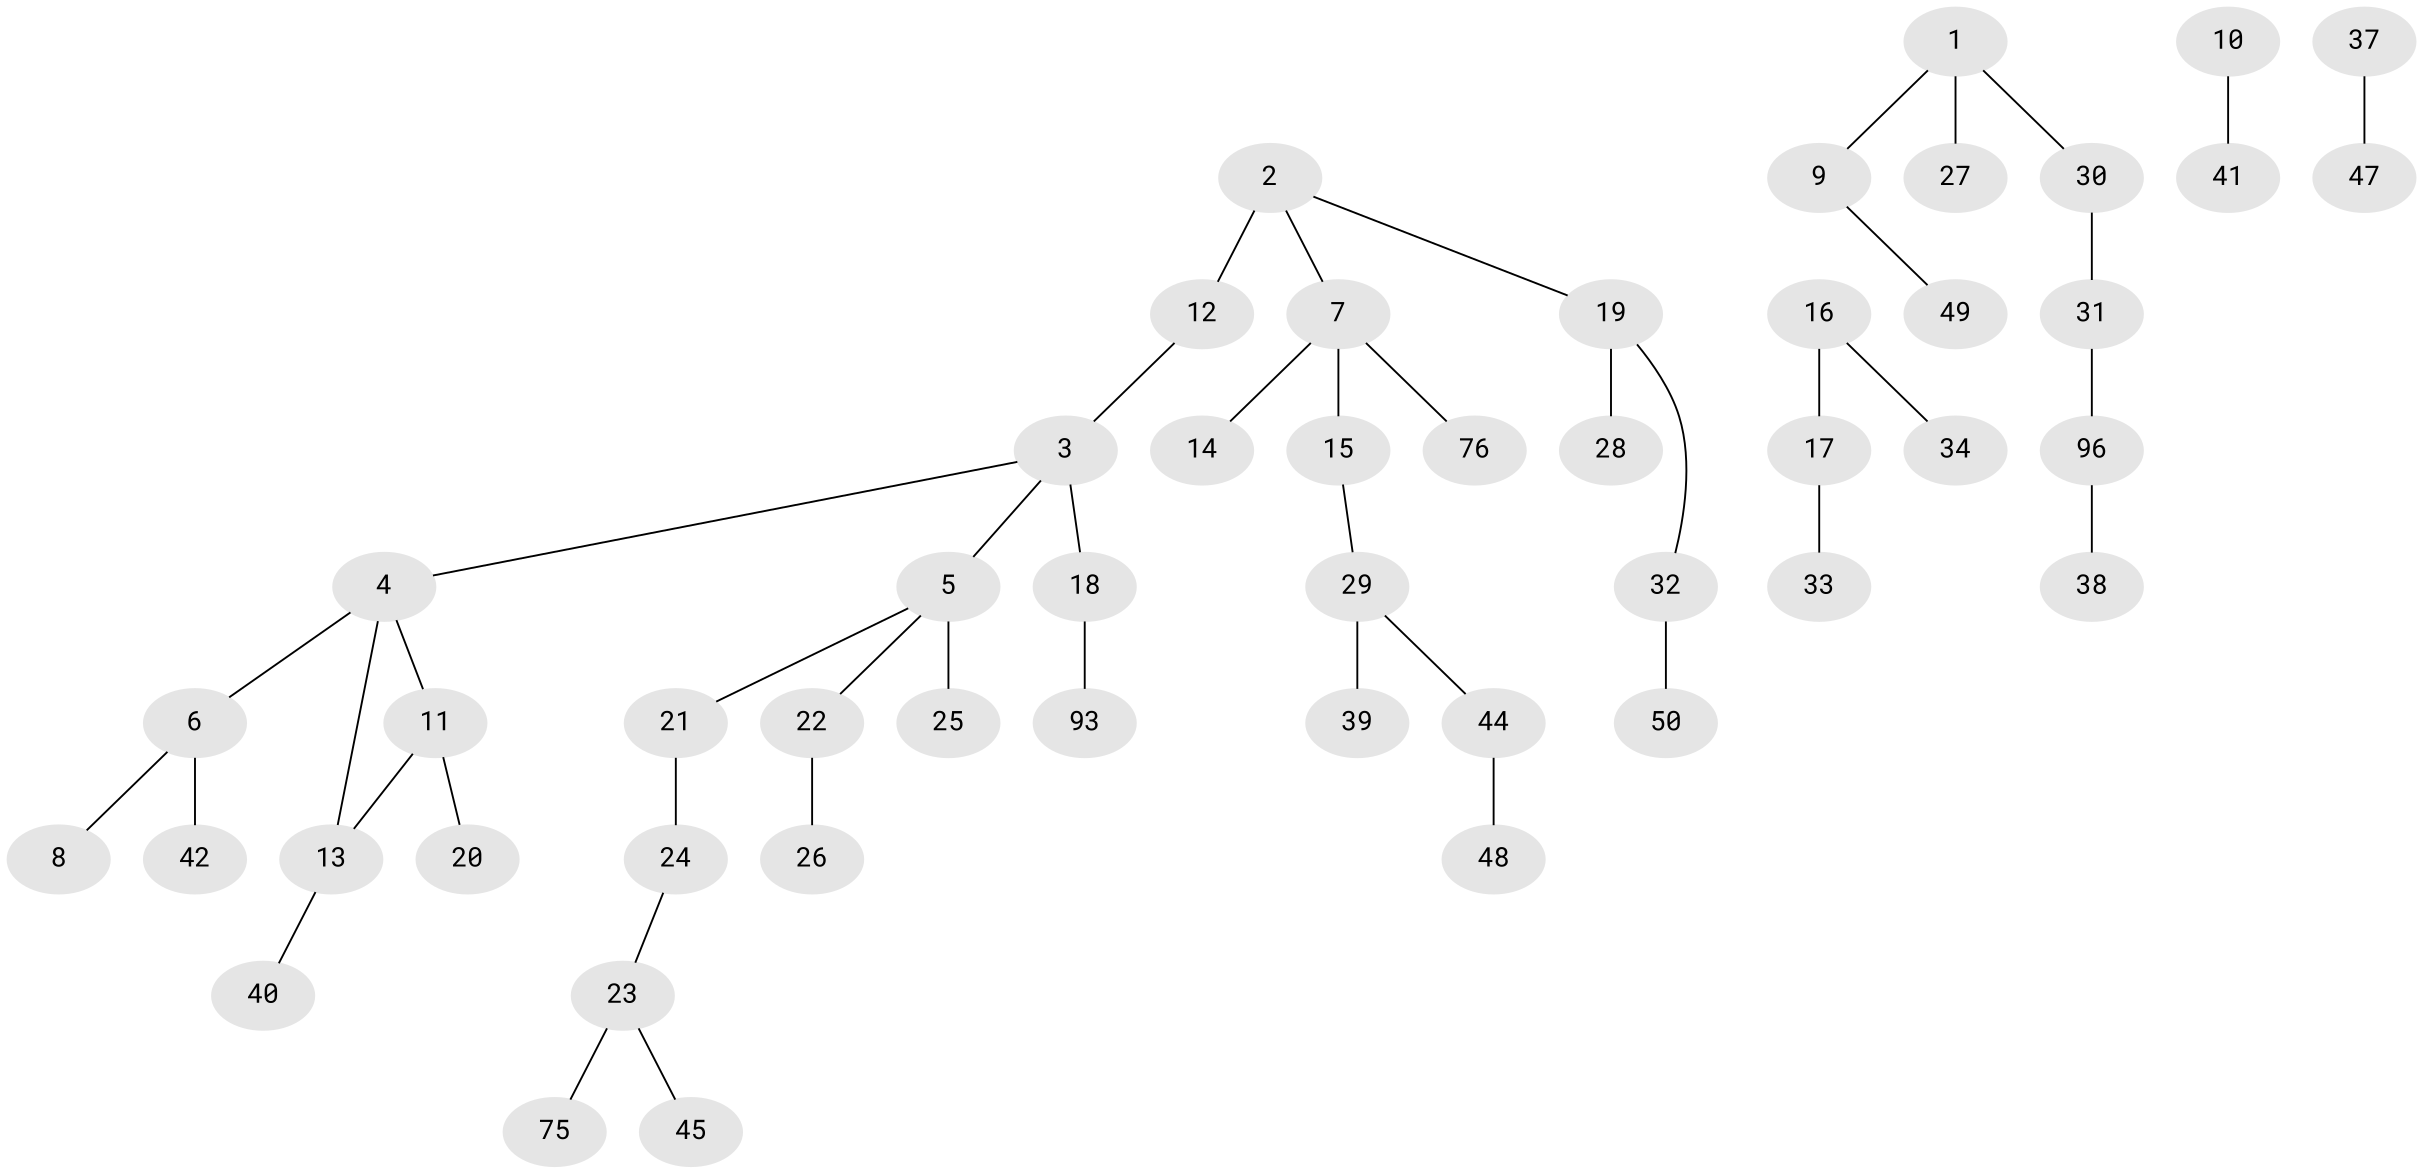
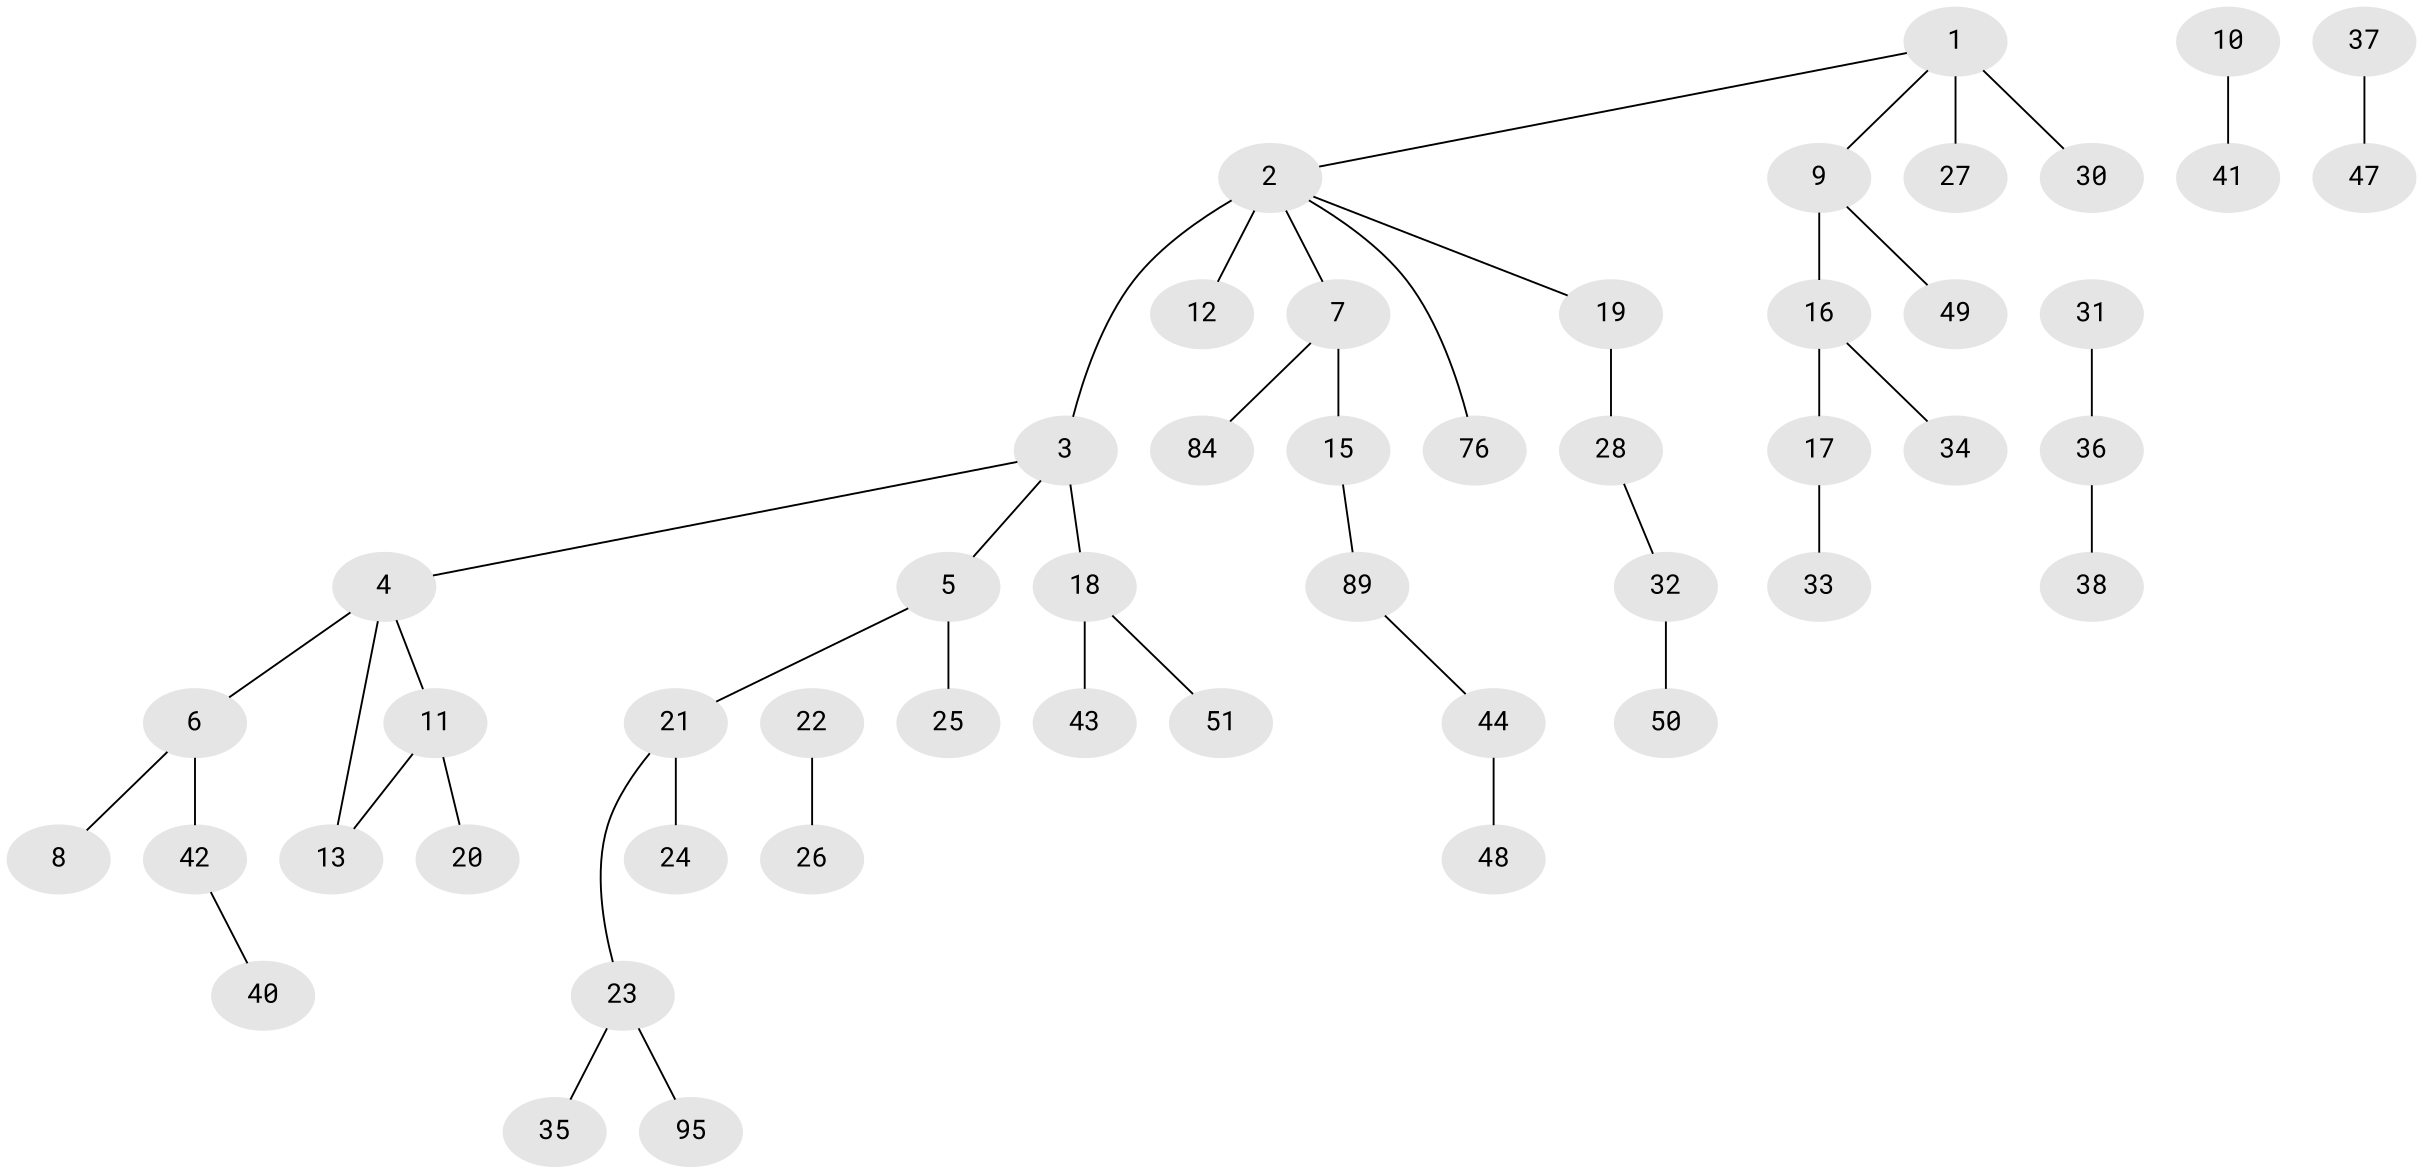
  graph {
    fontname="Roboto Mono"
    node [color=gray90 fontname="Roboto Mono" style=filled]
    edge [fontname="Roboto Mono" weight=1.0]
    1
    2
    9
    27
    30
    3
    7
    12
    19
    n10 [label=76]
    16
    49
    31
    4
    5
    18
-   14
+   14 [label=84]
    15
    28
    6
    11
    13
    21
    22
    25
-   43 [label=93]
+   43
+   51
    8
    42
    10
    41
    20
    23
    24
    26
-   29
+   29 [label=89]
    17
    34
    40
-   39
    44
    33
    32
-   35 [label=75]
-   45
+   35
+   45 [label=95]
    50
    48
-   36 [label=96]
+   36
    38
    37
    47
+   1 -- 2
    1 -- 9
    1 -- 27
    1 -- 30 [weight=2.0]
-   12 -- 3
+   2 -- 3
    2 -- 7
    2 -- 12 [weight=3.0]
    2 -- 19
-   7 -- n10
+   2 -- n10
+   9 -- 16
    9 -- 49
-   30 -- 31
    3 -- 4
    3 -- 5
    3 -- 18
    7 -- 14 [weight=2.0]
    7 -- 15 [weight=2.0]
    19 -- 28
    16 -- 17
    16 -- 34
    31 -- 36
    4 -- 6
    4 -- 11
    4 -- 13
    5 -- 21
-   5 -- 22
    5 -- 25 [weight=3.0]
    18 -- 43
+   18 -- 51
    15 -- 29
-   19 -- 32
+   28 -- 32
    6 -- 8
    6 -- 42
    11 -- 13
    11 -- 20
-   13 -- 40
-   24 -- 23
+   42 -- 40
+   21 -- 23
    21 -- 24 [weight=2.0]
    22 -- 26
    10 -- 41
    23 -- 35
    23 -- 45
-   29 -- 39
    29 -- 44
    17 -- 33
    44 -- 48
    32 -- 50
    36 -- 38
    37 -- 47
  }
